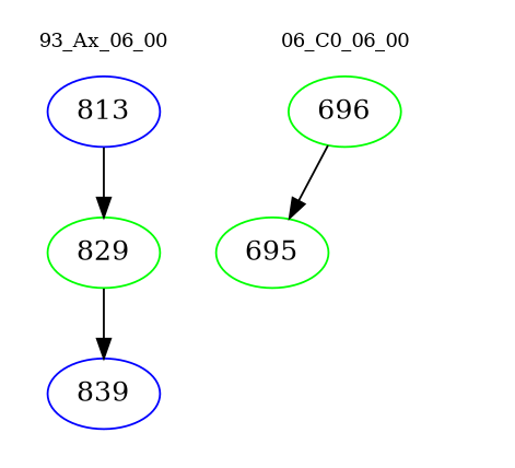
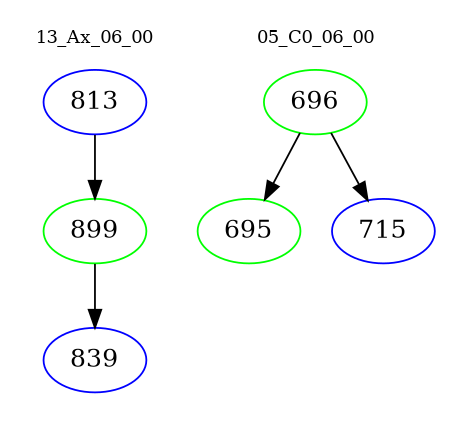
  digraph {
    node [color=blue]
    edge [color=black]
    n1 [label=813]
-   n2 [color=green label=829]
+   n2 [color=green label=899]
    n3 [label=839]
    n4 [color=green label=695]
    n5 [color=green label=696]
+   n6 [label=715]
    subgraph cluster_1 {
      color=white
      fontsize=10
-     label="93_Ax_06_00"
+     label="13_Ax_06_00"
      n1
      n2
      n3
    }
    subgraph cluster_2 {
      color=white
      fontsize=10
-     label="06_C0_06_00"
+     label="05_C0_06_00"
      n4
      n5
+     n6
    }
    n1 -> n2
    n2 -> n3
    n5 -> n4
+   n5 -> n6
  }
